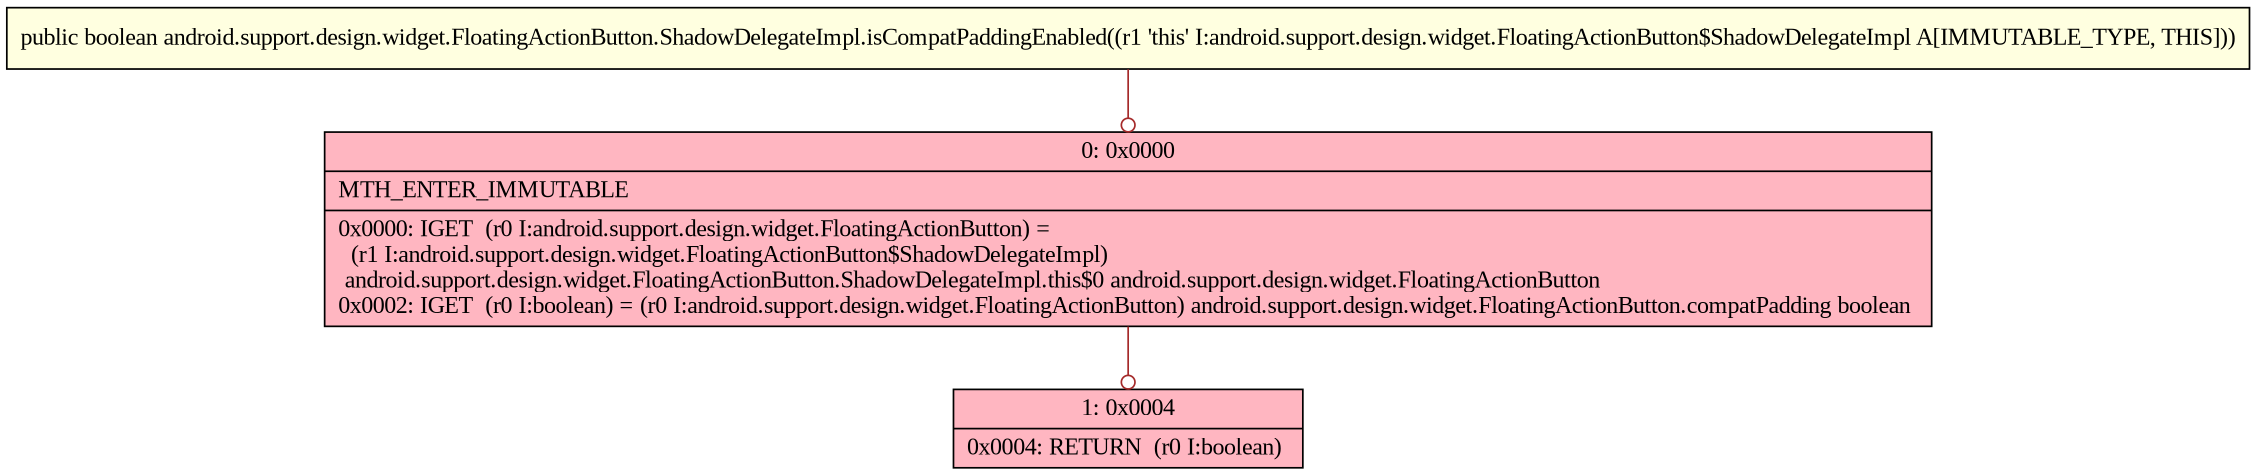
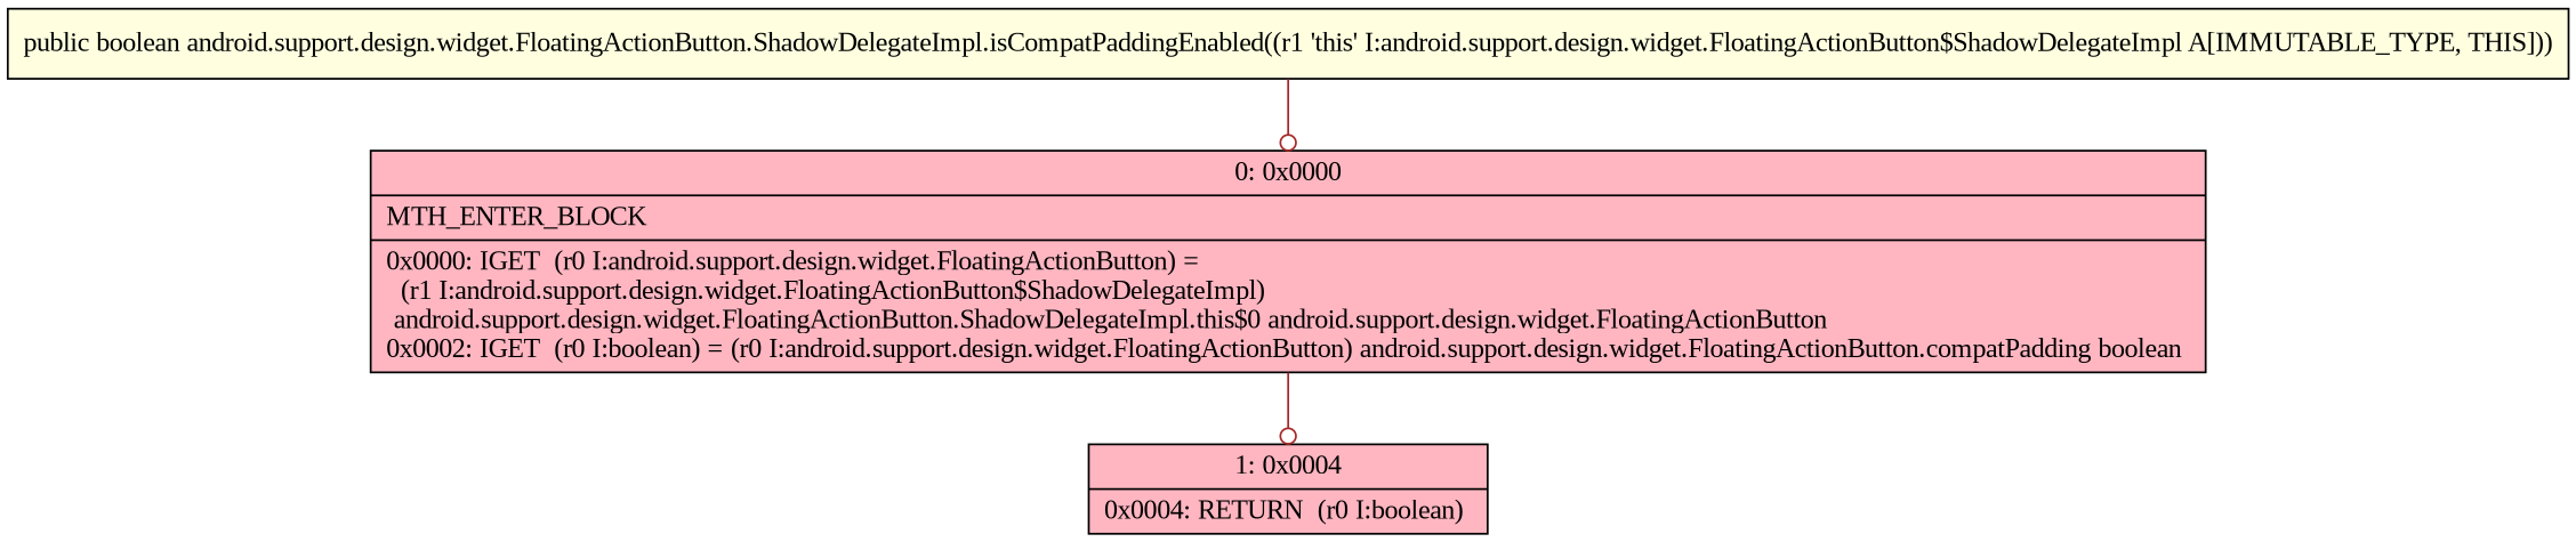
  digraph {
    fontname="Liberation Serif"
    node [shape=record style=filled fillcolor=lightpink fontname="Liberation Serif"]
    edge [color=brown arrowhead=odot fontname="Liberation Serif"]
-   n1 [label="{0\:\ 0x0000|MTH_ENTER_IMMUTABLE\l|0x0000: IGET  (r0 I:android.support.design.widget.FloatingActionButton) = \l  (r1 I:android.support.design.widget.FloatingActionButton$ShadowDelegateImpl)\l android.support.design.widget.FloatingActionButton.ShadowDelegateImpl.this$0 android.support.design.widget.FloatingActionButton \l0x0002: IGET  (r0 I:boolean) = (r0 I:android.support.design.widget.FloatingActionButton) android.support.design.widget.FloatingActionButton.compatPadding boolean \l}"]
+   n1 [label="{0\:\ 0x0000|MTH_ENTER_BLOCK\l|0x0000: IGET  (r0 I:android.support.design.widget.FloatingActionButton) = \l  (r1 I:android.support.design.widget.FloatingActionButton$ShadowDelegateImpl)\l android.support.design.widget.FloatingActionButton.ShadowDelegateImpl.this$0 android.support.design.widget.FloatingActionButton \l0x0002: IGET  (r0 I:boolean) = (r0 I:android.support.design.widget.FloatingActionButton) android.support.design.widget.FloatingActionButton.compatPadding boolean \l}"]
    n2 [label="{1\:\ 0x0004|0x0004: RETURN  (r0 I:boolean) \l}"]
    n3 [label="{public boolean android.support.design.widget.FloatingActionButton.ShadowDelegateImpl.isCompatPaddingEnabled((r1 'this' I:android.support.design.widget.FloatingActionButton$ShadowDelegateImpl A[IMMUTABLE_TYPE, THIS])) }" fillcolor=lightyellow]
    n1 -> n2
    n3 -> n1
  }
